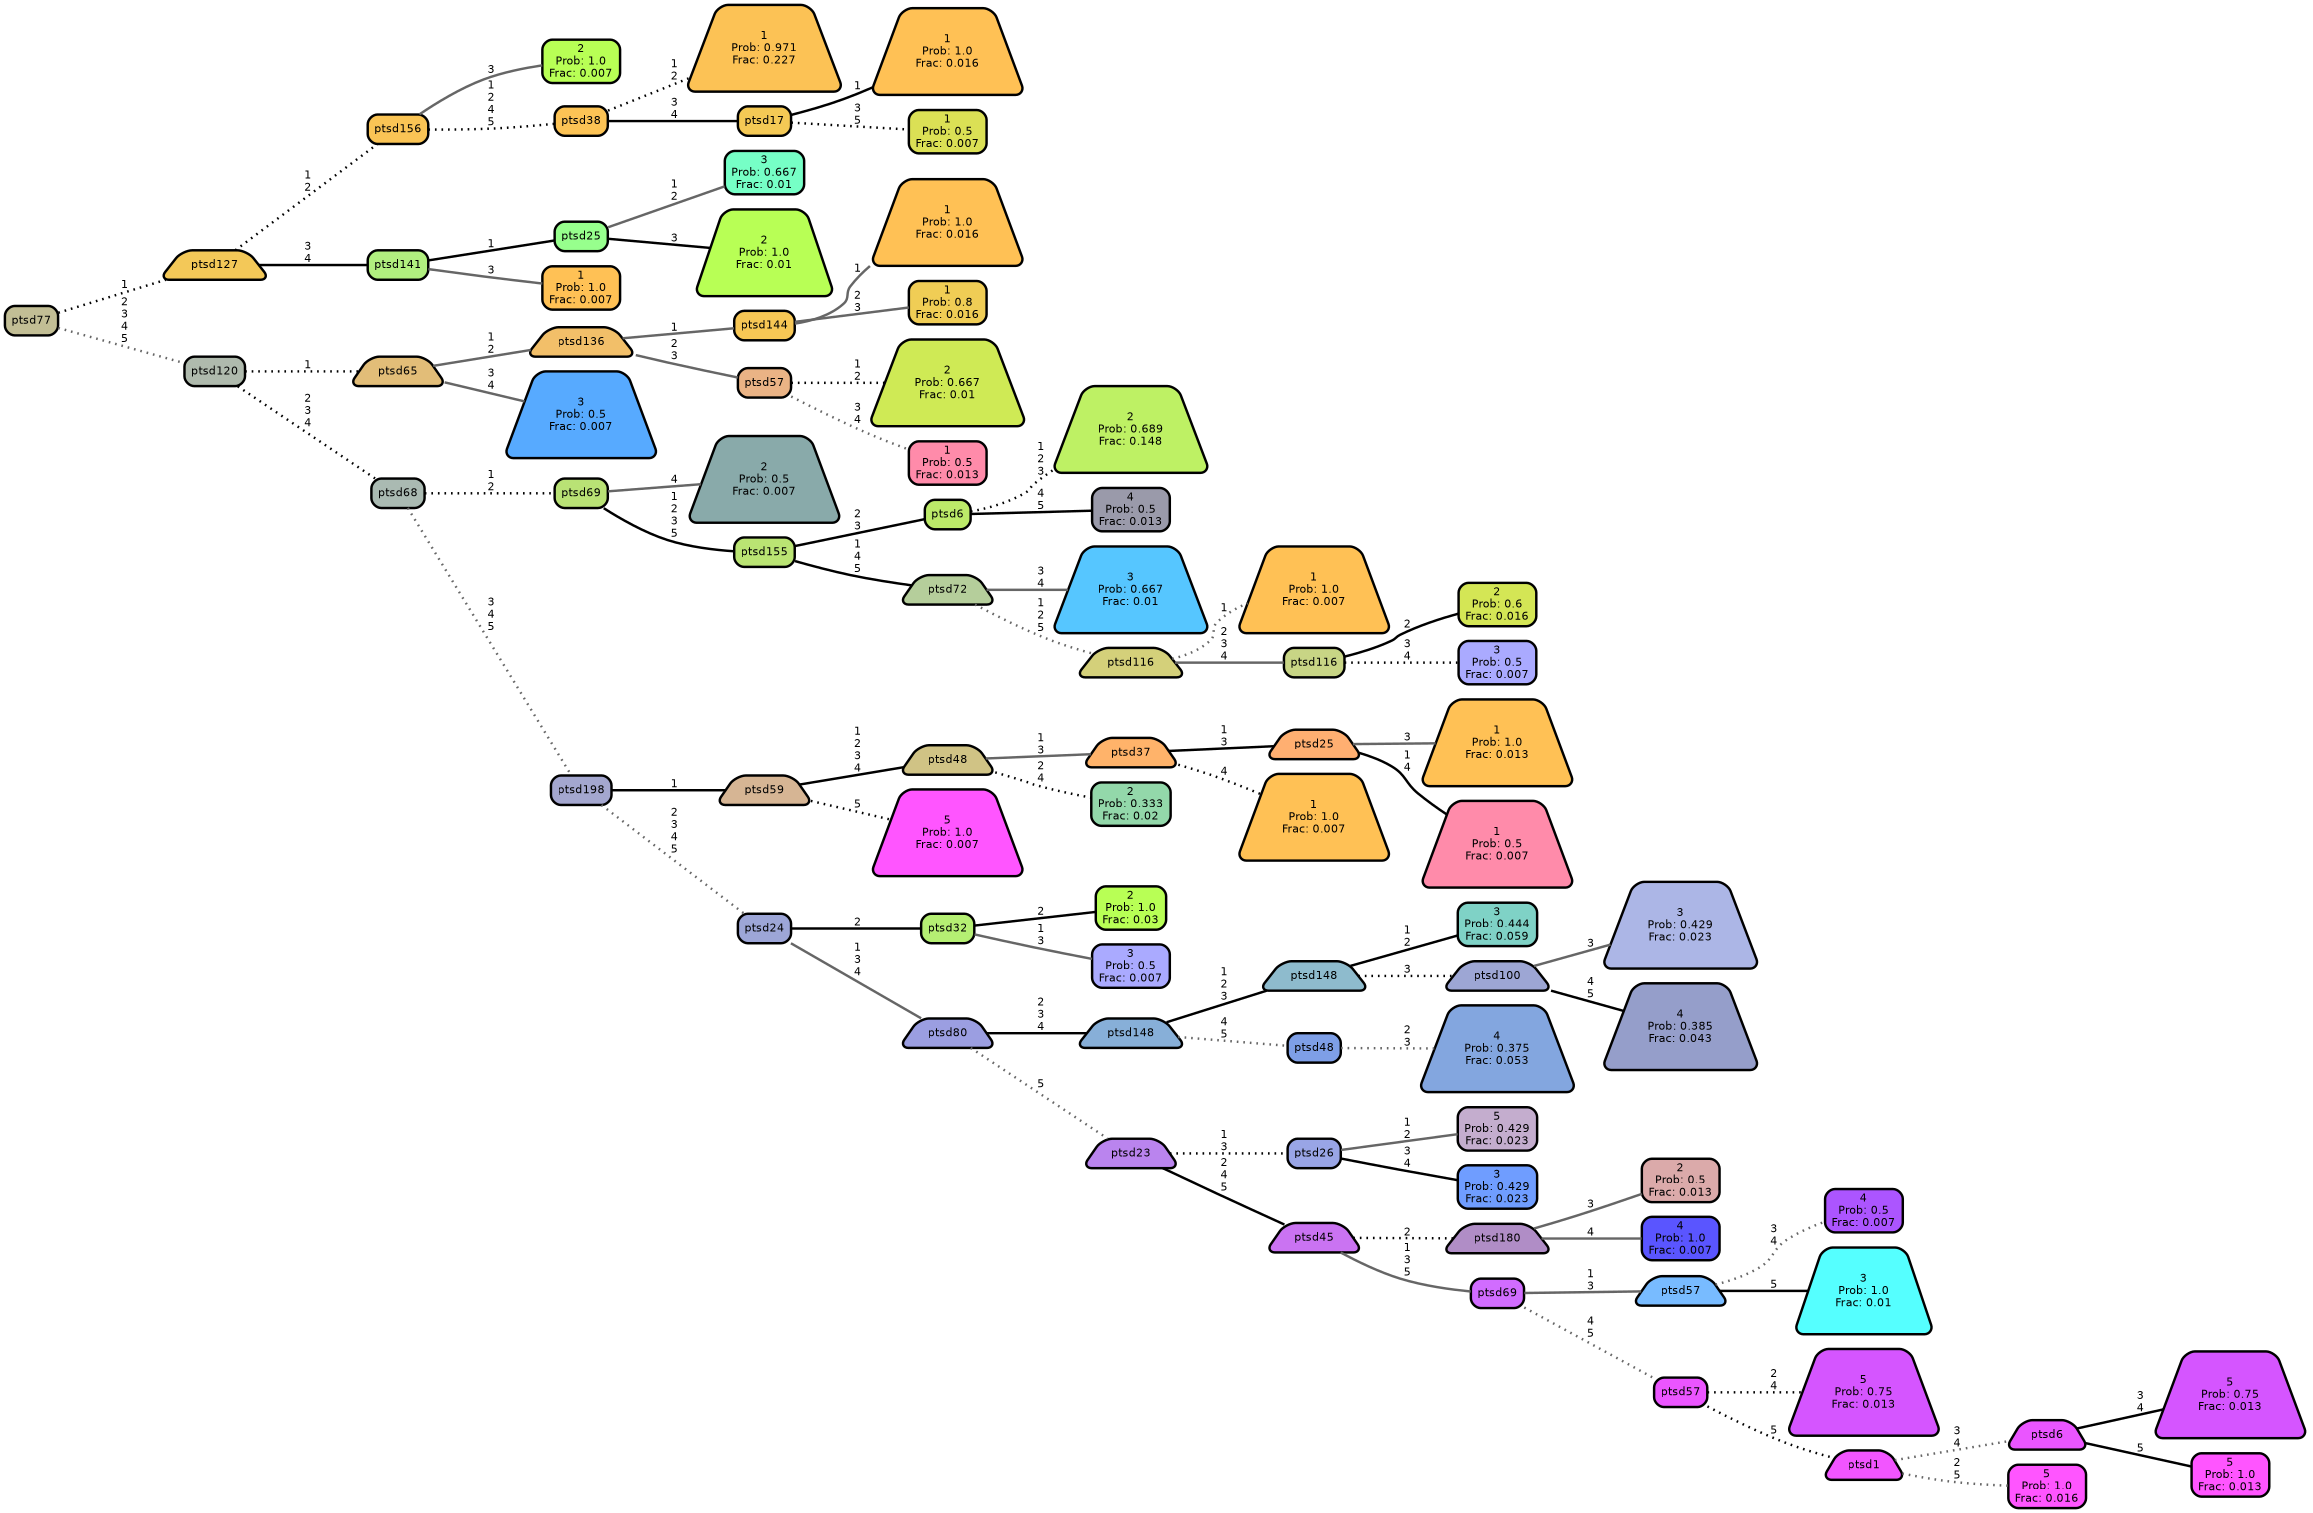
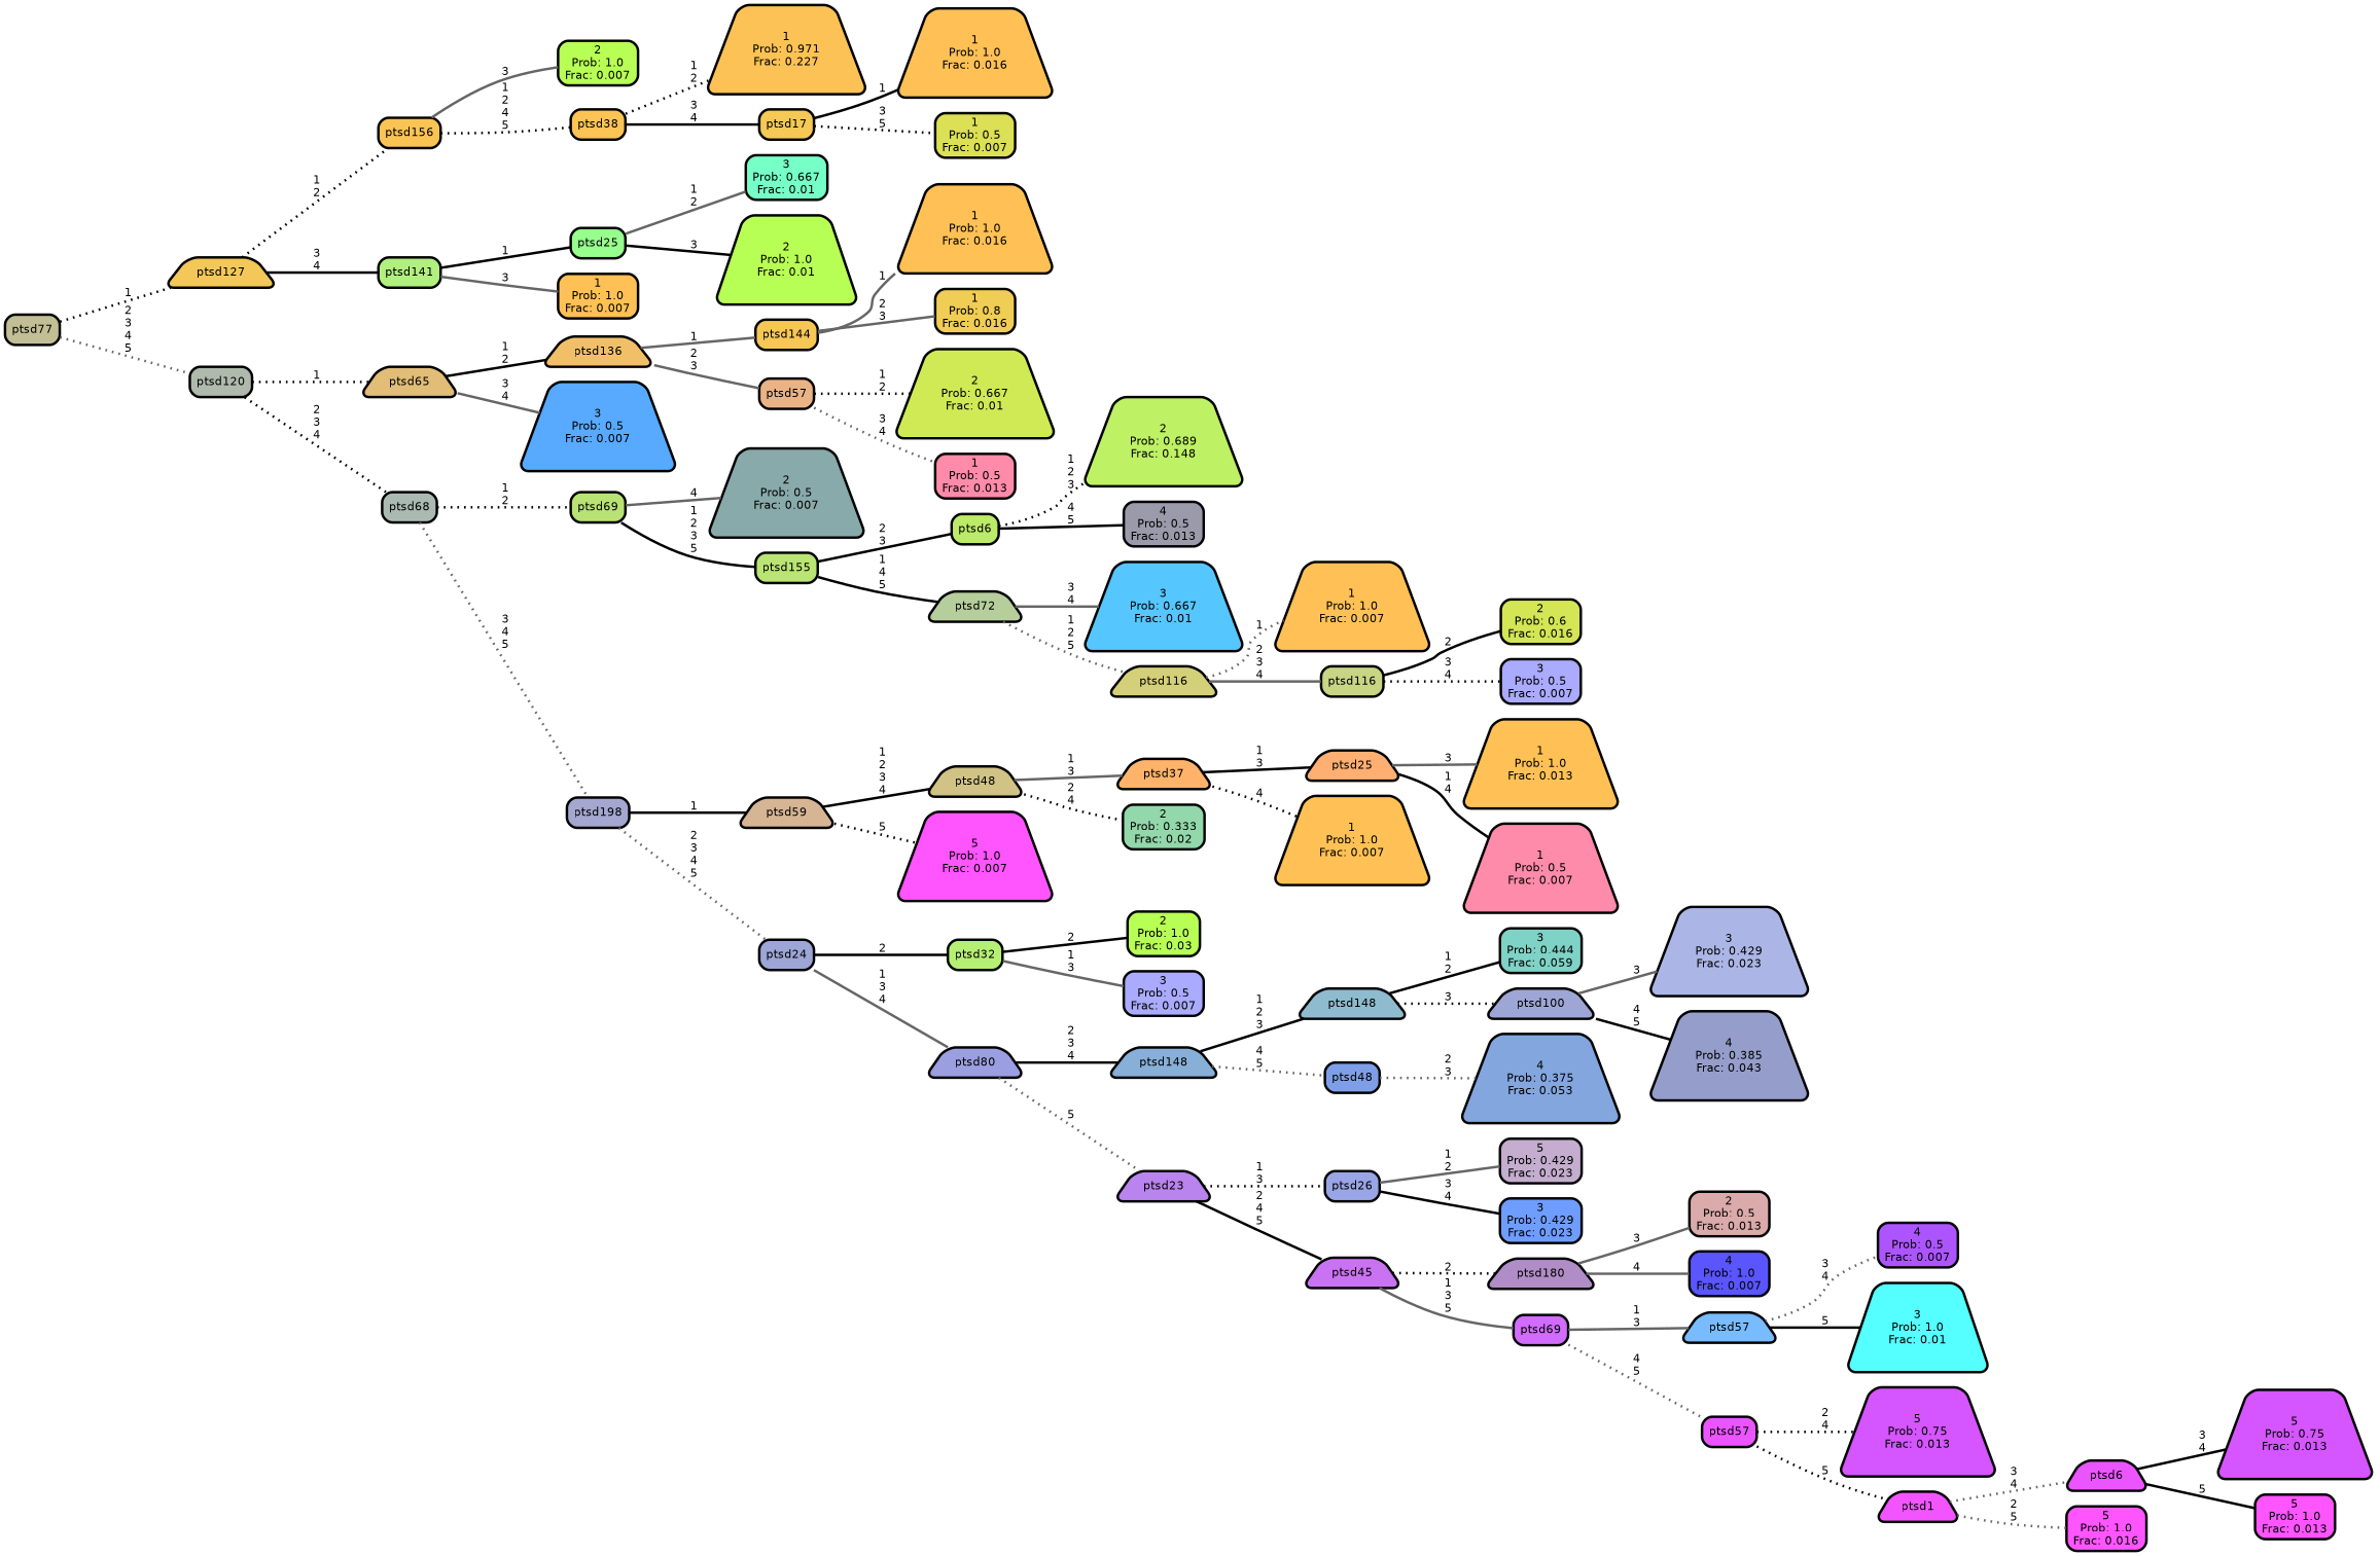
  graph {
    rankdir=LR
    ranksep="0 equally"
    splines=straight
    node [color=black fillcolor="#ffc155" fontcolor=black fontname=helvetica penwidth=3 shape=box style="filled, rounded"]
    edge [color=black fontname=helvetica penwidth=3 style=dotted]
    n1 [fillcolor="#b8ff55" label="2\nProb: 1.0\nFrac: 0.007"]
    n2 [fillcolor="#fac455" label=ptsd156]
    n3 [fillcolor="#fcc355" label=ptsd38]
    n4 [fillcolor="#fcc255" label="1\nProb: 0.971\nFrac: 0.227" shape=trapezium]
    n5 [fillcolor="#f4c955" label=ptsd17]
    n6 [label="1\nProb: 1.0\nFrac: 0.016" shape=trapezium]
    n7 [fillcolor="#dbe055" label="1\nProb: 0.5\nFrac: 0.007"]
    n8 [fillcolor="#f3c858" label=ptsd127 shape=trapezium]
    n9 [fillcolor="#b1ef7f" label=ptsd141]
    n10 [fillcolor="#97ff8d" label=ptsd25]
    n11 [label="1\nProb: 1.0\nFrac: 0.007"]
    n12 [fillcolor="#76ffc6" label="3\nProb: 0.667\nFrac: 0.01"]
    n13 [fillcolor="#b8ff55" label="2\nProb: 1.0\nFrac: 0.01" shape=trapezium]
    n14 [fillcolor="#c2be95" label=ptsd77]
    n15 [fillcolor="#afbaad" label=ptsd120]
    n16 [fillcolor="#e2bd78" label=ptsd65 shape=trapezium]
    n17 [fillcolor="#aabab2" label=ptsd68]
    n18 [label="1\nProb: 1.0\nFrac: 0.016" shape=trapezium]
    n19 [fillcolor="#f7c755" label=ptsd144]
    n20 [fillcolor="#f0cd55" label="1\nProb: 0.8\nFrac: 0.016"]
    n21 [fillcolor="#f2bf69" label=ptsd136 shape=trapezium]
    n22 [fillcolor="#eab385" label=ptsd57]
    n23 [fillcolor="#cfea55" label="2\nProb: 0.667\nFrac: 0.01" shape=trapezium]
    n24 [fillcolor="#ff8baa" label="1\nProb: 0.5\nFrac: 0.013"]
    n25 [fillcolor="#57aaff" label="3\nProb: 0.5\nFrac: 0.007" shape=trapezium]
    n26 [fillcolor="#b9e275" label=ptsd69]
    n27 [fillcolor="#a4a7cf" label=ptsd198]
    n28 [fillcolor="#89aaaa" label="2\nProb: 0.5\nFrac: 0.007" shape=trapezium]
    n29 [fillcolor="#bae473" label=ptsd155]
    n30 [fillcolor="#bcea69" label=ptsd6]
    n31 [fillcolor="#b5ce9b" label=ptsd72 shape=trapezium]
    n32 [fillcolor="#bef164" label="2\nProb: 0.689\nFrac: 0.148" shape=trapezium]
    n33 [fillcolor="#9a9aaa" label="4\nProb: 0.5\nFrac: 0.013"]
    n34 [fillcolor="#56c6ff" label="3\nProb: 0.667\nFrac: 0.01" shape=trapezium]
    n35 [fillcolor="#d4d07a" label=ptsd116 shape=trapezium]
    n36 [label="1\nProb: 1.0\nFrac: 0.007" shape=trapezium]
    n37 [fillcolor="#c8d585" label=ptsd116]
    n38 [fillcolor="#d4e655" label="2\nProb: 0.6\nFrac: 0.016"]
    n39 [fillcolor="#aaaaff" label="3\nProb: 0.5\nFrac: 0.007"]
    n40 [fillcolor="#d6b594" label=ptsd59 shape=trapezium]
    n41 [fillcolor="#9da6d7" label=ptsd24]
    n42 [label="1\nProb: 1.0\nFrac: 0.013" shape=trapezium]
    n43 [fillcolor="#ffaf71" label=ptsd25 shape=trapezium]
    n44 [fillcolor="#ff8baa" label="1\nProb: 0.5\nFrac: 0.007" shape=trapezium]
    n45 [fillcolor="#ffb36a" label=ptsd37 shape=trapezium]
    n46 [label="1\nProb: 1.0\nFrac: 0.007" shape=trapezium]
    n47 [fillcolor="#d0c385" label=ptsd48 shape=trapezium]
    n48 [fillcolor="#93d8aa" label="2\nProb: 0.333\nFrac: 0.02"]
    n49 [fillcolor="#ff55ff" label="5\nProb: 1.0\nFrac: 0.007" shape=trapezium]
    n50 [fillcolor="#b5ef73" label=ptsd32]
    n51 [fillcolor="#9b9ee1" label=ptsd80 shape=trapezium]
    n52 [fillcolor="#b8ff55" label="2\nProb: 1.0\nFrac: 0.03"]
    n53 [fillcolor="#aaaaff" label="3\nProb: 0.5\nFrac: 0.007"]
    n54 [fillcolor="#87afd8" label=ptsd148 shape=trapezium]
    n55 [fillcolor="#ba84ee" label=ptsd23 shape=trapezium]
    n56 [fillcolor="#7fd2c6" label="3\nProb: 0.444\nFrac: 0.059"]
    n57 [fillcolor="#8ebbcd" label=ptsd148 shape=trapezium]
    n58 [fillcolor="#9da6d4" label=ptsd100 shape=trapezium]
    n59 [fillcolor="#acb6e6" label="3\nProb: 0.429\nFrac: 0.023" shape=trapezium]
    n60 [fillcolor="#959eca" label="4\nProb: 0.385\nFrac: 0.043" shape=trapezium]
    n61 [fillcolor="#7e9fe7" label=ptsd48]
    n62 [fillcolor="#83a6df" label="4\nProb: 0.375\nFrac: 0.053" shape=trapezium]
    n63 [fillcolor="#99a5e6" label=ptsd26]
    n64 [fillcolor="#ca73f2" label=ptsd45 shape=trapezium]
    n65 [fillcolor="#c4adce" label="5\nProb: 0.429\nFrac: 0.023"]
    n66 [fillcolor="#6f9dff" label="3\nProb: 0.429\nFrac: 0.023"]
    n67 [fillcolor="#b08dc6" label=ptsd180 shape=trapezium]
    n68 [fillcolor="#d16cff" label=ptsd69]
    n69 [fillcolor="#dbaaaa" label="2\nProb: 0.5\nFrac: 0.013"]
    n70 [fillcolor="#5a55ff" label="4\nProb: 1.0\nFrac: 0.007"]
    n71 [fillcolor="#78bbff" label=ptsd57 shape=trapezium]
    n72 [fillcolor="#eb55ff" label=ptsd57]
    n73 [fillcolor="#ac55ff" label="4\nProb: 0.5\nFrac: 0.007"]
    n74 [fillcolor="#55ffff" label="3\nProb: 1.0\nFrac: 0.01" shape=trapezium]
    n75 [fillcolor="#d555ff" label="5\nProb: 0.75\nFrac: 0.013" shape=trapezium]
    n76 [fillcolor="#f255ff" label=ptsd1 shape=trapezium]
    n77 [fillcolor="#ea55ff" label=ptsd6 shape=trapezium]
    n78 [fillcolor="#ff55ff" label="5\nProb: 1.0\nFrac: 0.016"]
    n79 [fillcolor="#d555ff" label="5\nProb: 0.75\nFrac: 0.013" shape=trapezium]
    n80 [fillcolor="#ff55ff" label="5\nProb: 1.0\nFrac: 0.013"]
    subgraph sub_1 {
      rank=same
    }
    n2 -- n1 [color=gray40 label=" 3" style=solid]
    n2 -- n3 [label=" 1\n 2\n 4\n 5"]
    n3 -- n4 [label=" 1\n 2"]
    n3 -- n5 [label=" 3\n 4" style=bold]
    n5 -- n6 [label=" 1" style=solid]
    n5 -- n7 [label=" 3\n 5"]
    n8 -- n2 [label=" 1\n 2"]
    n8 -- n9 [label=" 3\n 4" style=bold]
    n9 -- n10 [label=" 1" style=bold]
    n9 -- n11 [color=gray40 label=" 3" style=bold]
    n10 -- n12 [color=gray40 label=" 1\n 2" style=solid]
    n10 -- n13 [label=" 3" style=bold]
    n14 -- n8 [label=" 1"]
    n14 -- n15 [color=gray40 label=" 2\n 3\n 4\n 5"]
    n15 -- n16 [label=" 1"]
    n15 -- n17 [label=" 2\n 3\n 4"]
-   n16 -- n21 [color=gray40 label=" 1\n 2" style=solid]
+   n16 -- n21 [label=" 1\n 2" style=solid]
    n16 -- n25 [color=gray40 label=" 3\n 4" style=solid]
    n17 -- n26 [label=" 1\n 2"]
    n17 -- n27 [color=gray40 label=" 3\n 4\n 5"]
    n19 -- n18 [color=gray40 label=" 1" style=bold]
    n19 -- n20 [color=gray40 label=" 2\n 3" style=solid]
    n21 -- n19 [color=gray40 label=" 1" style=bold]
    n21 -- n22 [color=gray40 label=" 2\n 3" style=solid]
    n22 -- n23 [label=" 1\n 2"]
    n22 -- n24 [color=gray40 label=" 3\n 4"]
    n26 -- n28 [color=gray40 label=" 4" style=bold]
    n26 -- n29 [label=" 1\n 2\n 3\n 5" style=solid]
    n27 -- n40 [label=" 1" style=solid]
    n27 -- n41 [color=gray40 label=" 2\n 3\n 4\n 5"]
    n29 -- n30 [label=" 2\n 3" style=bold]
    n29 -- n31 [label=" 1\n 4\n 5" style=solid]
    n30 -- n32 [label=" 1\n 2\n 3"]
    n30 -- n33 [label=" 4\n 5" style=solid]
    n31 -- n34 [color=gray40 label=" 3\n 4" style=bold]
    n31 -- n35 [color=gray40 label=" 1\n 2\n 5"]
    n35 -- n36 [color=gray40 label=" 1"]
    n35 -- n37 [color=gray40 label=" 2\n 3\n 4" style=solid]
    n37 -- n38 [label=" 2" style=solid]
    n37 -- n39 [label=" 3\n 4"]
    n40 -- n47 [label=" 1\n 2\n 3\n 4" style=solid]
    n40 -- n49 [label=" 5"]
    n41 -- n50 [label=" 2" style=bold]
    n41 -- n51 [color=gray40 label=" 1\n 3\n 4" style=bold]
    n43 -- n42 [color=gray40 label=" 3" style=solid]
    n43 -- n44 [label=" 1\n 4" style=solid]
    n45 -- n43 [label=" 1\n 3" style=solid]
    n45 -- n46 [label=" 4"]
    n47 -- n45 [color=gray40 label=" 1\n 3" style=solid]
    n47 -- n48 [label=" 2\n 4"]
    n50 -- n52 [label=" 2" style=solid]
    n50 -- n53 [color=gray40 label=" 1\n 3" style=bold]
    n51 -- n54 [label=" 2\n 3\n 4" style=solid]
    n51 -- n55 [color=gray40 label=" 5"]
    n54 -- n57 [label=" 1\n 2\n 3" style=bold]
    n54 -- n61 [color=gray40 label=" 4\n 5"]
    n55 -- n63 [label=" 1\n 3"]
    n55 -- n64 [label=" 2\n 4\n 5" style=bold]
    n57 -- n56 [label=" 1\n 2" style=solid]
    n57 -- n58 [label=" 3"]
    n58 -- n59 [color=gray40 label=" 3" style=solid]
    n58 -- n60 [label=" 4\n 5" style=solid]
    n61 -- n62 [color=gray40 label=" 2\n 3"]
    n63 -- n65 [color=gray40 label=" 1\n 2" style=bold]
    n63 -- n66 [label=" 3\n 4" style=solid]
    n64 -- n67 [label=" 2"]
    n64 -- n68 [color=gray40 label=" 1\n 3\n 5" style=bold]
    n67 -- n69 [color=gray40 label=" 3" style=bold]
    n67 -- n70 [color=gray40 label=" 4" style=solid]
    n68 -- n71 [color=gray40 label=" 1\n 3" style=solid]
    n68 -- n72 [color=gray40 label=" 4\n 5"]
    n71 -- n73 [color=gray40 label=" 3\n 4"]
    n71 -- n74 [label=" 5" style=bold]
    n72 -- n75 [label=" 2\n 4"]
    n72 -- n76 [label=" 5"]
    n76 -- n77 [color=gray40 label=" 3\n 4"]
    n76 -- n78 [color=gray40 label=" 2\n 5"]
    n77 -- n79 [label=" 3\n 4" style=bold]
    n77 -- n80 [label=" 5" style=solid]
  }
